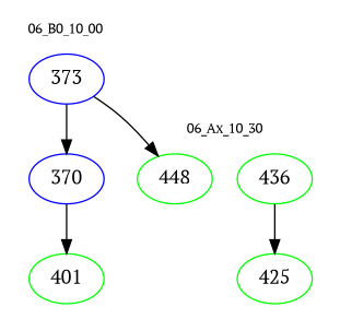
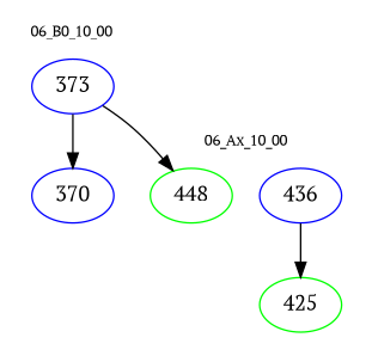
  digraph {
    fontname="PT Serif"
    node [color=blue fontname="PT Serif"]
    edge [color=black fontname="PT Serif"]
-   n1 [color=green label=436]
+   n1 [label=436]
    n2 [color=green label=425]
    n3 [color=green label=448]
    n4 [label=373]
    n5 [label=370]
-   n6 [color=green label=401]
    subgraph cluster_1 {
      color=white
      fontsize=10
-     label="06_Ax_10_30"
+     label="06_Ax_10_00"
      n1
      n2
      n3
    }
    subgraph cluster_2 {
      color=white
      fontsize=10
      label="06_B0_10_00"
      n4
      n5
-     n6
    }
    n1 -> n2
    n4 -> n3
    n4 -> n5
-   n5 -> n6
  }
